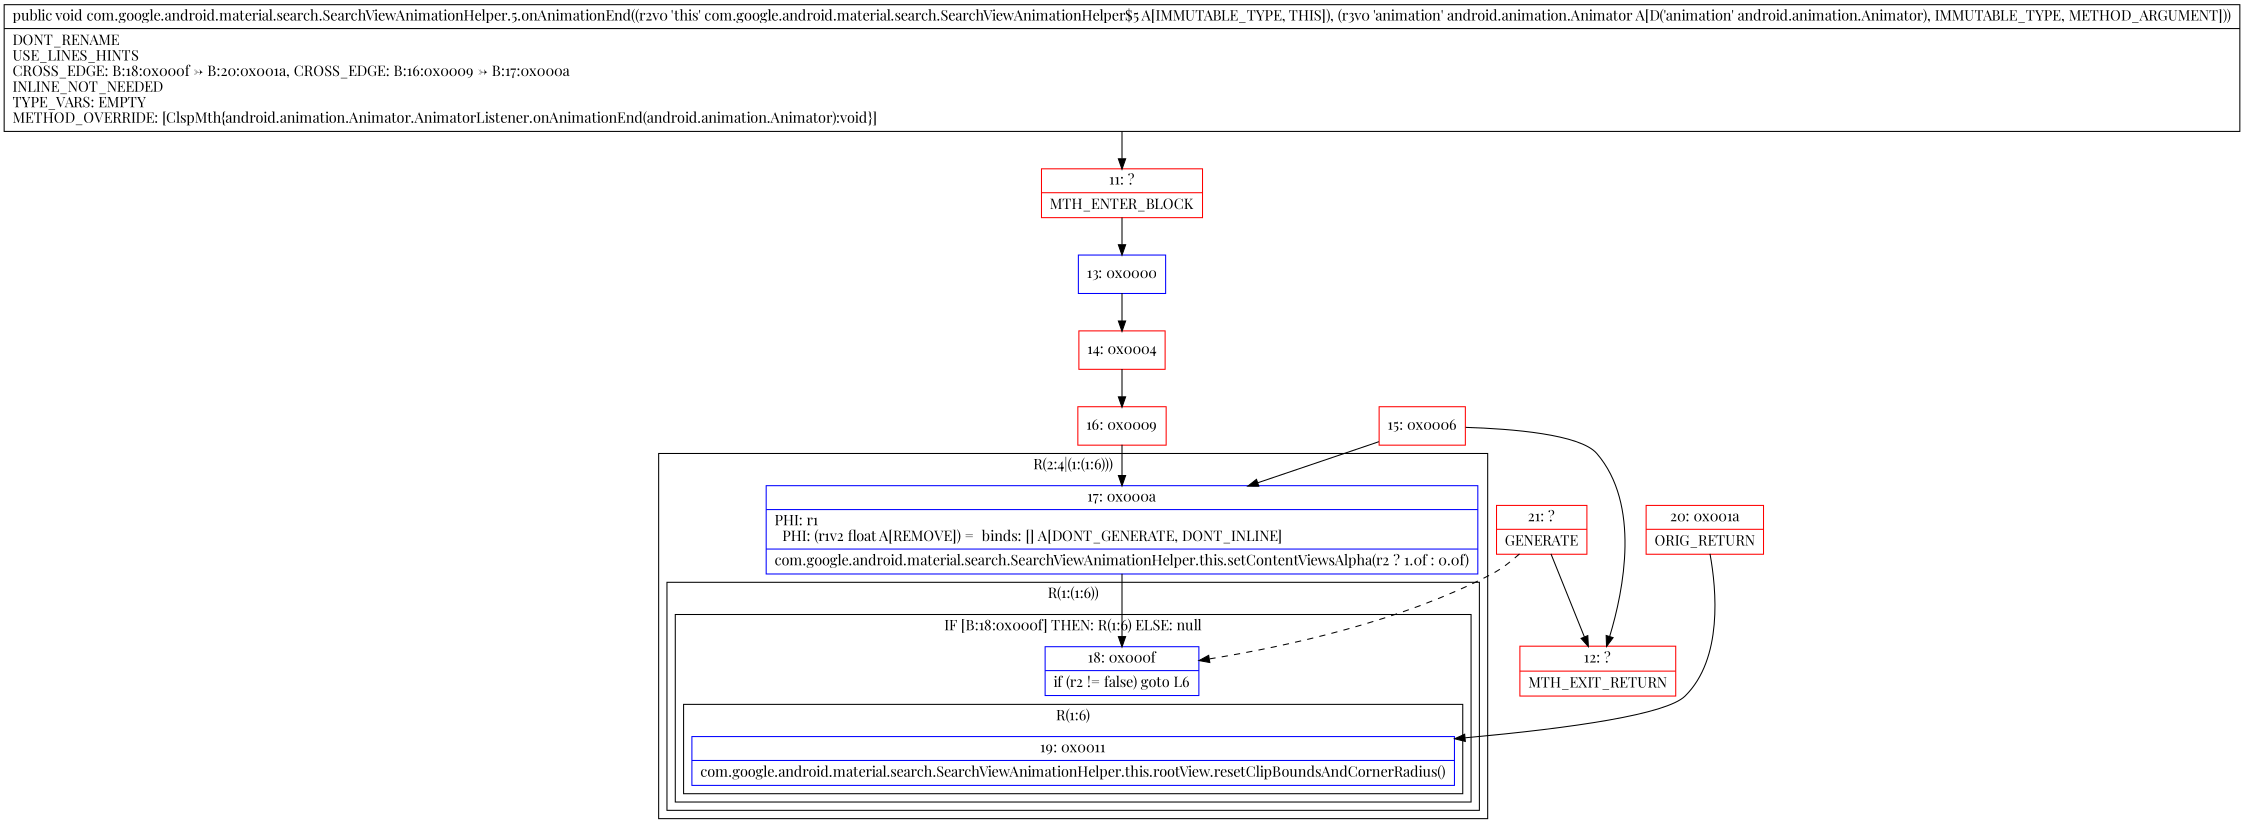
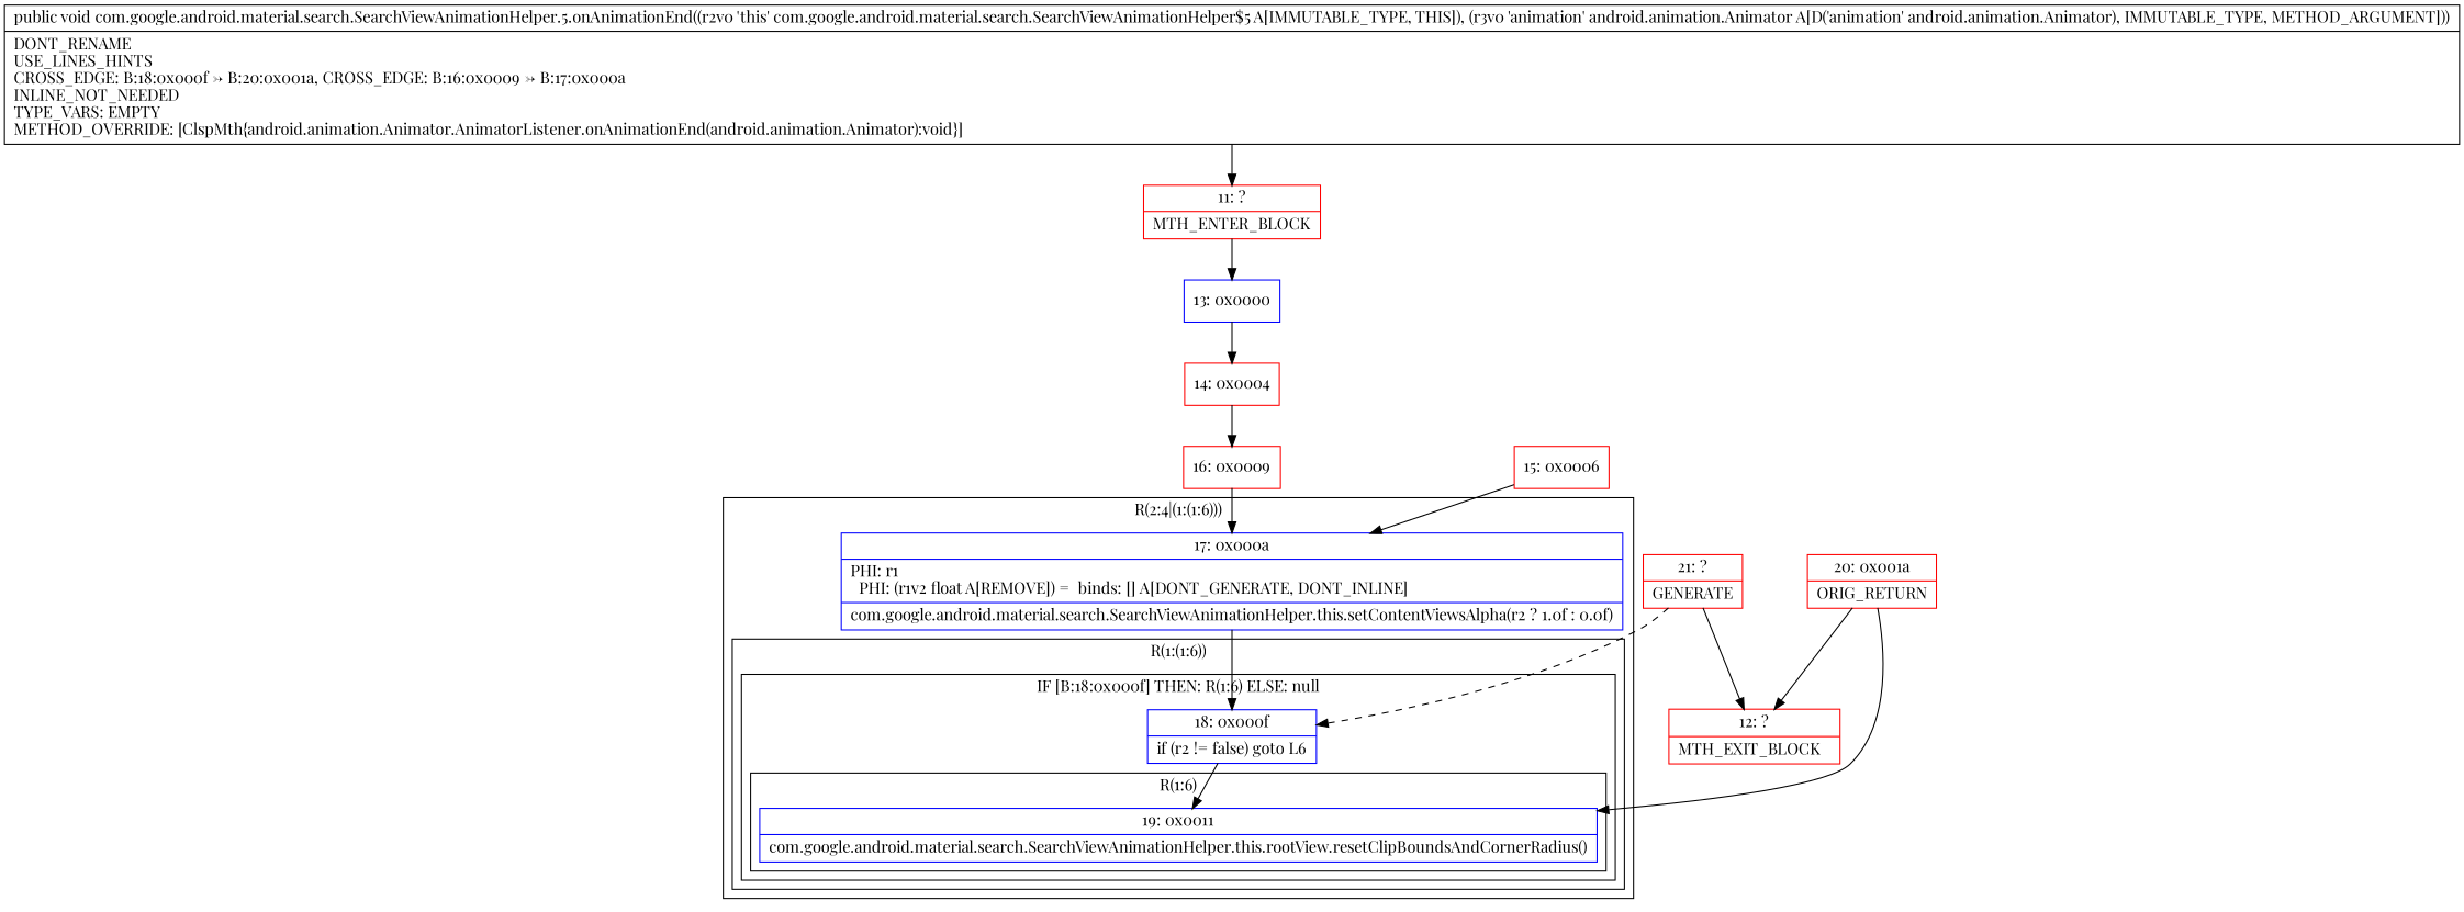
  digraph {
    fontname="Playfair Display"
    node [color=red fontname="Playfair Display" shape=record]
    edge [fontname="Playfair Display"]
    n1 [color=blue label="{19\:\ 0x0011|com.google.android.material.search.SearchViewAnimationHelper.this.rootView.resetClipBoundsAndCornerRadius()\l}"]
    n2 [color=blue label="{18\:\ 0x000f|if (r2 != false) goto L6\l}"]
    n3 [color=blue label="{17\:\ 0x000a|PHI: r1 \l  PHI: (r1v2 float A[REMOVE]) =  binds: [] A[DONT_GENERATE, DONT_INLINE]\l|com.google.android.material.search.SearchViewAnimationHelper.this.setContentViewsAlpha(r2 ? 1.0f : 0.0f)\l}"]
    n4 [label="{21\:\ ?|GENERATE\l}"]
-   n5 [label="{12\:\ ?|MTH_EXIT_RETURN\l}"]
+   n5 [label="{12\:\ ?|MTH_EXIT_BLOCK\l}"]
    n6 [label="{20\:\ 0x001a|ORIG_RETURN\l}"]
    n7 [label="{11\:\ ?|MTH_ENTER_BLOCK\l}"]
    n8 [color=blue label="{13\:\ 0x0000}"]
    n9 [label="{14\:\ 0x0004}"]
    n10 [label="{16\:\ 0x0009}"]
    n11 [label="{15\:\ 0x0006}"]
    n12 [label="{public void com.google.android.material.search.SearchViewAnimationHelper.5.onAnimationEnd((r2v0 'this' com.google.android.material.search.SearchViewAnimationHelper$5 A[IMMUTABLE_TYPE, THIS]), (r3v0 'animation' android.animation.Animator A[D('animation' android.animation.Animator), IMMUTABLE_TYPE, METHOD_ARGUMENT]))  | DONT_RENAME\lUSE_LINES_HINTS\lCROSS_EDGE: B:18:0x000f \-\> B:20:0x001a, CROSS_EDGE: B:16:0x0009 \-\> B:17:0x000a\lINLINE_NOT_NEEDED\lTYPE_VARS: EMPTY\lMETHOD_OVERRIDE: [ClspMth\{android.animation.Animator.AnimatorListener.onAnimationEnd(android.animation.Animator):void\}]\l}" color=""]
    subgraph cluster_1 {
      label="R(2:4|(1:(1:6)))"
      n3
      subgraph cluster_2 {
        label="R(1:(1:6))"
        subgraph cluster_3 {
          label="IF [B:18:0x000f] THEN: R(1:6) ELSE: null"
          n2
          subgraph cluster_4 {
            label="R(1:6)"
            n1
          }
        }
      }
    }
+   n2 -> n1
    n3 -> n2
    n4 -> n2 [style=dashed]
    n4 -> n5
    n6 -> n1
-   n11 -> n5
+   n6 -> n5
    n7 -> n8
    n8 -> n9
    n9 -> n10
    n10 -> n3
    n11 -> n3
    n12 -> n7
  }
